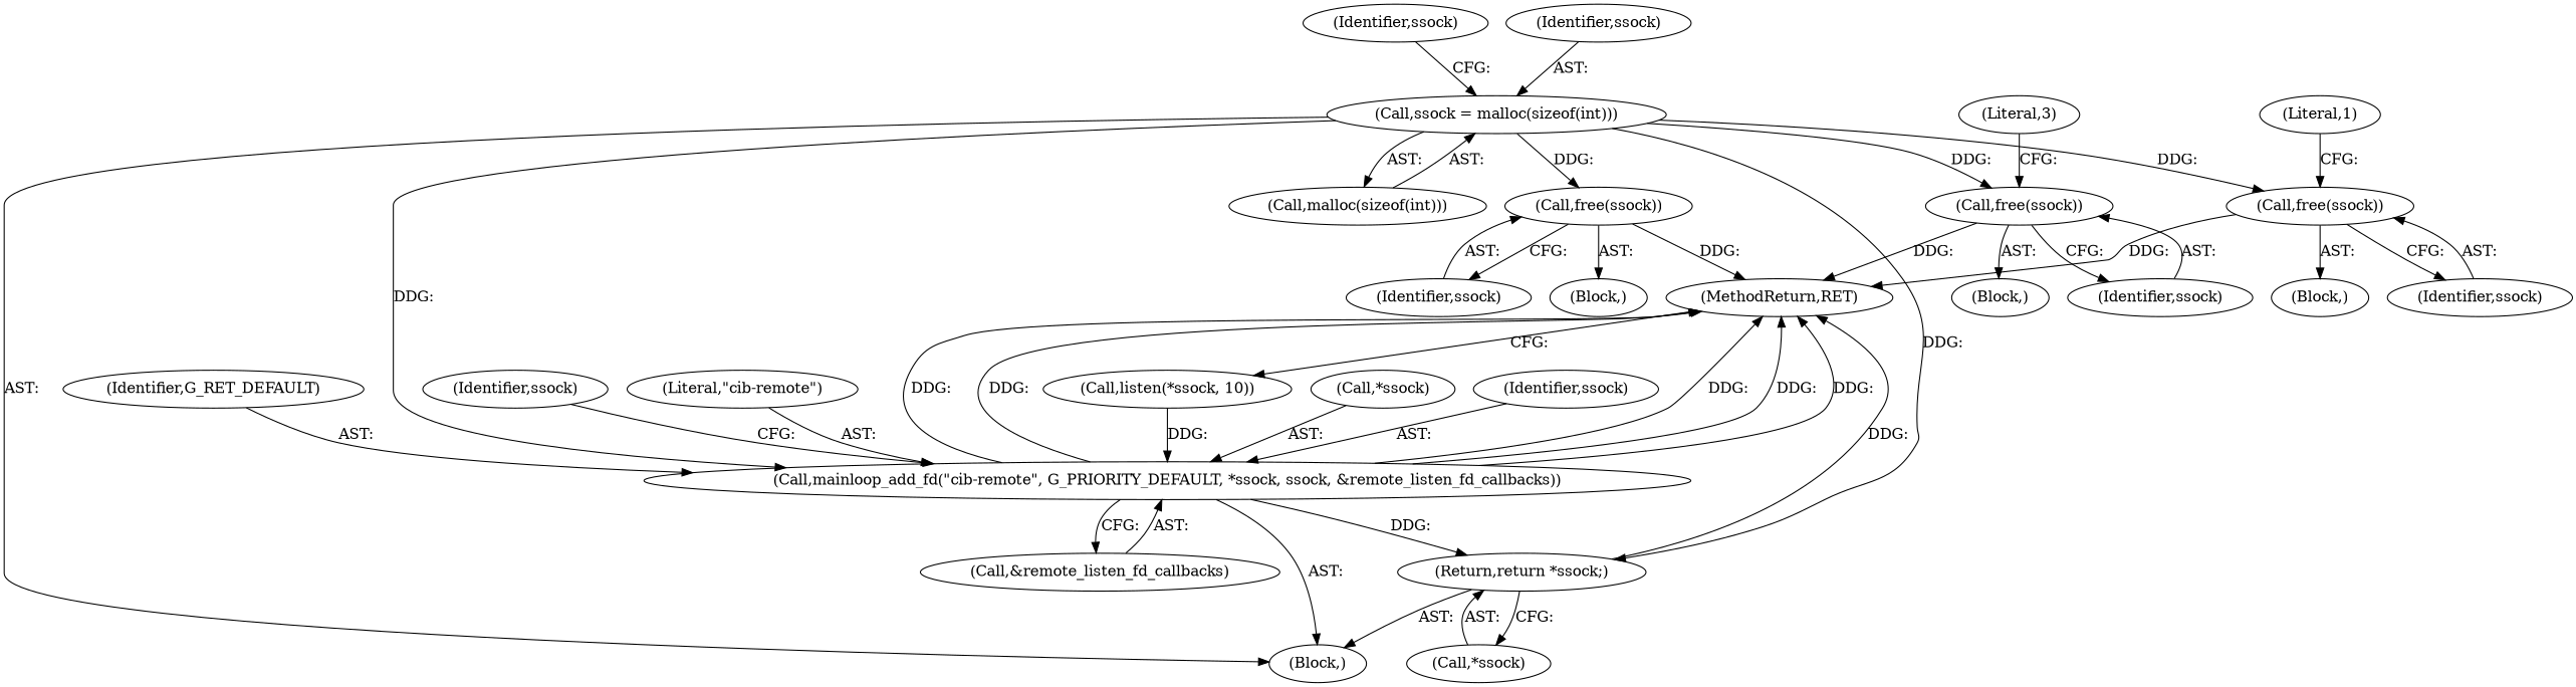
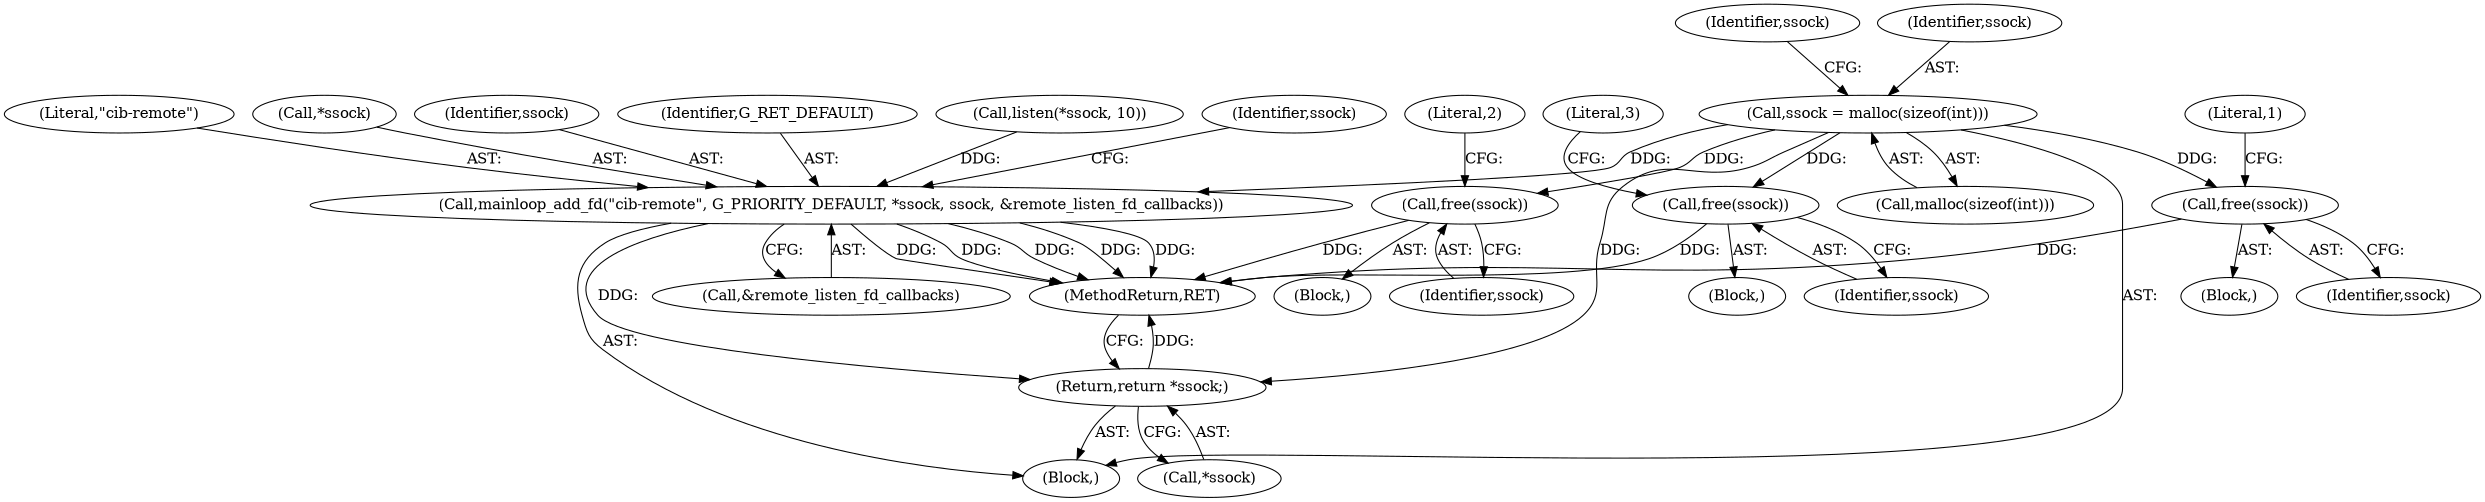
  digraph {
    n1 [label="(Call,ssock = malloc(sizeof(int)))"]
    n2 [label="(Call,free(ssock))"]
    n3 [label="(Call,free(ssock))"]
    n4 [label="(Call,free(ssock))"]
    n5 [label="(Call,mainloop_add_fd(\"cib-remote\", G_PRIORITY_DEFAULT, *ssock, ssock, &remote_listen_fd_callbacks))"]
    n6 [label="(Call,malloc(sizeof(int)))"]
    n7 [label="(Block,)"]
    n8 [label="(Return,return *ssock;)"]
    n9 [label="(MethodReturn,RET)"]
    n10 [label="(Identifier,ssock)"]
    n11 [label="(Block,)"]
    n12 [label="(Block,)"]
    n13 [label="(Identifier,ssock)"]
    n14 [label="(Identifier,ssock)"]
    n15 [label="(Block,)"]
    n16 [label="(Call,&remote_listen_fd_callbacks)"]
    n17 [label="(Call,*ssock)"]
    n18 [label="(Identifier,G_RET_DEFAULT)"]
    n19 [label="(Identifier,ssock)"]
    n20 [label="(Call,listen(*ssock, 10))"]
    n21 [label="(Literal,1)"]
    n22 [label="(Identifier,ssock)"]
    n23 [label="(Literal,\"cib-remote\")"]
    n24 [label="(Call,*ssock)"]
    n25 [label="(Identifier,ssock)"]
+   n26 [label="(Literal,2)"]
    n27 [label="(Literal,3)"]
    n28 [label="(Identifier,ssock)"]
    n1 -> n2 [label="DDG: "]
    n1 -> n3 [label="DDG: "]
    n1 -> n4 [label="DDG: "]
    n1 -> n5 [label="DDG: "]
    n1 -> n6 [label="AST: "]
    n1 -> n7 [label="AST: "]
    n1 -> n8 [label="DDG: "]
    n2 -> n9 [label="DDG: "]
    n2 -> n10 [label="CFG: "]
    n2 -> n11 [label="AST: "]
    n3 -> n9 [label="DDG: "]
    n3 -> n12 [label="AST: "]
    n3 -> n13 [label="CFG: "]
    n4 -> n9 [label="DDG: "]
    n4 -> n14 [label="CFG: "]
    n4 -> n15 [label="AST: "]
    n5 -> n7 [label="AST: "]
    n5 -> n8 [label="DDG: "]
    n5 -> n9 [label="DDG: "]
    n5 -> n9 [label="DDG: "]
    n5 -> n9 [label="DDG: "]
    n5 -> n9 [label="DDG: "]
    n5 -> n9 [label="DDG: "]
    n5 -> n16 [label="CFG: "]
    n6 -> n1 [label="AST: "]
    n8 -> n7 [label="AST: "]
    n8 -> n9 [label="DDG: "]
    n8 -> n17 [label="CFG: "]
-   n9 -> n20 [label="CFG: "]
+   n9 -> n8 [label="CFG: "]
    n10 -> n2 [label="AST: "]
    n13 -> n3 [label="AST: "]
    n14 -> n4 [label="AST: "]
    n16 -> n5 [label="AST: "]
    n17 -> n8 [label="AST: "]
    n18 -> n5 [label="AST: "]
    n19 -> n1 [label="CFG: "]
    n20 -> n5 [label="DDG: "]
    n21 -> n2 [label="CFG: "]
    n22 -> n5 [label="CFG: "]
    n23 -> n5 [label="AST: "]
    n24 -> n5 [label="AST: "]
    n25 -> n5 [label="AST: "]
+   n26 -> n3 [label="CFG: "]
    n27 -> n4 [label="CFG: "]
    n28 -> n1 [label="AST: "]
  }
